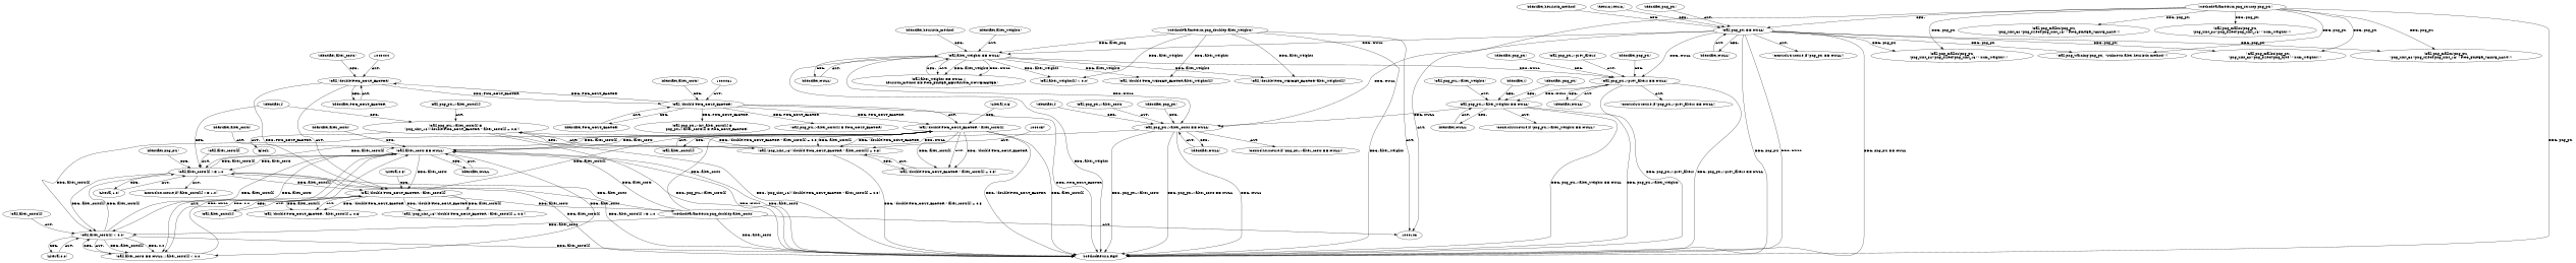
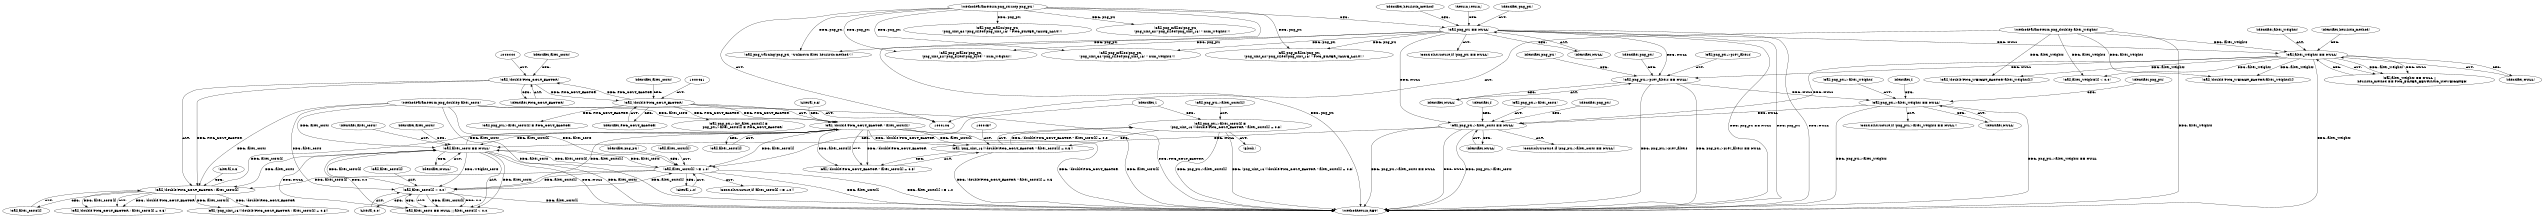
  digraph {
    n1 [label="(Call,png_ptr->filter_costs[i] =\n            (png_uint_16)((double)PNG_COST_FACTOR * filter_costs[i] + 0.5))"]
    n2 [label="(Call,(png_uint_16)((double)PNG_COST_FACTOR * filter_costs[i] + 0.5))"]
    n3 [label="(Block,)"]
    n4 [label="(MethodReturn,RET)"]
    n5 [label="(Call,(double)PNG_COST_FACTOR * filter_costs[i] + 0.5)"]
    n6 [label="(Call,(double)PNG_COST_FACTOR * filter_costs[i])"]
    n7 [label="(Call,filter_costs == NULL)"]
    n8 [label="(Call,filter_costs[i] >= 1.0)"]
    n9 [label="(Call,filter_costs[i] < 0.0)"]
    n10 [label="(Call,filter_costs[i])"]
    n11 [label="(Call,(double)PNG_COST_FACTOR / filter_costs[i])"]
    n12 [label="(Call,filter_costs == NULL || filter_costs[i] < 0.0)"]
    n13 [label="(Identifier,NULL)"]
    n14 [label="(Literal,1.0)"]
    n15 [label="(ControlStructure,if (filter_costs[i] >= 1.0))"]
    n16 [label="(Literal,0.0)"]
    n17 [label="(Call,(double)PNG_COST_FACTOR)"]
    n18 [label="(Call,(double)PNG_COST_FACTOR)"]
    n19 [label="(Identifier,PNG_COST_FACTOR)"]
    n20 [label="(Call,png_ptr->inv_filter_costs[i] =\n         png_ptr->filter_costs[i] = PNG_COST_FACTOR)"]
    n21 [label="(Call,png_ptr->filter_costs[i] = PNG_COST_FACTOR)"]
    n22 [label="(Identifier,PNG_COST_FACTOR)"]
    n23 [label="(Call,filter_costs[i])"]
    n24 [label="(Call,(double)PNG_COST_FACTOR / filter_costs[i] + 0.5)"]
    n25 [label="(Call,(png_uint_16)((double)PNG_COST_FACTOR / filter_costs[i] + 0.5))"]
    n26 [label="(MethodParameterIn,png_doublep filter_costs)"]
    1000103
    n28 [label="(Call,png_ptr->filter_costs == NULL)"]
    n29 [label="(Identifier,NULL)"]
    n30 [label="(ControlStructure,if (png_ptr->filter_costs == NULL))"]
    n31 [label="(Call,png_ptr == NULL)"]
    n32 [label="(Call,png_ptr->prev_filters == NULL)"]
    n33 [label="(Call,filter_weights == NULL)"]
    n34 [label="(Call,png_warning(png_ptr, \"Unknown filter heuristic method\"))"]
    n35 [label="(Call,png_malloc(png_ptr,\n            (png_uint_32)(png_sizeof(png_byte) * num_weights)))"]
    n36 [label="(ControlStructure,if (png_ptr == NULL))"]
    n37 [label="(Call,png_malloc(png_ptr,\n            (png_uint_32)(png_sizeof(png_uint_16) * num_weights)))"]
    n38 [label="(Call,png_malloc(png_ptr,\n         (png_uint_32)(png_sizeof(png_uint_16) * PNG_FILTER_VALUE_LAST)))"]
    n39 [label="(Identifier,NULL)"]
    n40 [label="(Call,png_ptr->filter_weights == NULL)"]
-   n41 [label="(ControlStructure,if (png_ptr->prev_filters == NULL))"]
    n42 [label="(Identifier,NULL)"]
    n43 [label="(Call,filter_weights == NULL ||\n      heuristic_method == PNG_FILTER_HEURISTIC_UNWEIGHTED)"]
    n44 [label="(Call,(double)PNG_WEIGHT_FACTOR*filter_weights[i])"]
    n45 [label="(Call,filter_weights[i] < 0.0)"]
    n46 [label="(Call,(double)PNG_WEIGHT_FACTOR/filter_weights[i])"]
    n47 [label="(Identifier,NULL)"]
    n48 [label="(MethodParameterIn,png_structp png_ptr)"]
    n49 [label="(Call,png_malloc(png_ptr,\n         (png_uint_32)(png_sizeof(png_uint_16) * PNG_FILTER_VALUE_LAST)))"]
    n50 [label="(Call,png_malloc(png_ptr,\n            (png_uint_32)(png_sizeof(png_uint_16) * num_weights)))"]
    n51 [label="(Identifier,NULL)"]
    n52 [label="(ControlStructure,if (png_ptr->filter_weights == NULL))"]
    n53 [label="(MethodParameterIn,png_doublep filter_weights)"]
    n54 [label="(Identifier,png_ptr)"]
    n55 [label="(Identifier,filter_costs)"]
    n56 [label="(Identifier,heuristic_method)"]
    n57 [label="(Call,png_ptr->filter_weights)"]
    n58 [label="(Identifier,heuristic_method)"]
    n59 [label="(Literal,0.5)"]
    n60 [label="(Call,png_ptr->filter_costs[i])"]
    n61 [label="(Literal,0.5)"]
    n62 [label="(Identifier,filter_costs)"]
    n63 [label="(Identifier,png_ptr)"]
    n64 [label="(Identifier,filter_costs)"]
    n65 [label="(Return,return;)"]
    n66 [label="(Identifier,i)"]
    n67 [label="(Identifier,png_ptr)"]
    n68 [label="(Identifier,i)"]
    n69 [label="(Identifier,png_ptr)"]
    n70 [label="(Identifier,png_ptr)"]
    n71 [label="(Identifier,filter_costs)"]
    n72 [label="(Call,png_ptr->filter_costs)"]
    n73 [label="(Identifier,filter_weights)"]
    n74 [label="(Call,filter_costs[i])"]
    n75 [label="(Identifier,png_ptr)"]
    n76 [label="(Call,png_ptr->prev_filters)"]
    n77 [label="(Call,filter_costs[i])"]
    n78 [label="(Identifier,i)"]
    1000457
    1000461
    n81 [label=1040444]
    n1 -> n2 [label="CFG: "]
    n1 -> n3 [label="AST: "]
    n1 -> n4 [label="DDG: png_ptr->filter_costs[i]"]
    n1 -> n4 [label="DDG: (png_uint_16)((double)PNG_COST_FACTOR * filter_costs[i] + 0.5)"]
    n2 -> n1 [label="AST: "]
    n2 -> n1 [label="DDG: (double)PNG_COST_FACTOR * filter_costs[i] + 0.5"]
    n2 -> n4 [label="DDG: (double)PNG_COST_FACTOR * filter_costs[i] + 0.5"]
    n2 -> n5 [label="CFG: "]
    n5 -> n2 [label="AST: "]
    n6 -> n2 [label="DDG: (double)PNG_COST_FACTOR"]
    n6 -> n2 [label="DDG: filter_costs[i]"]
    n6 -> n4 [label="DDG: (double)PNG_COST_FACTOR"]
    n6 -> n4 [label="DDG: filter_costs[i]"]
    n6 -> n5 [label="AST: "]
    n6 -> n5 [label="DDG: (double)PNG_COST_FACTOR"]
    n6 -> n5 [label="DDG: filter_costs[i]"]
    n6 -> n7 [label="DDG: filter_costs[i]"]
    n6 -> n8 [label="DDG: filter_costs[i]"]
    n6 -> n9 [label="DDG: filter_costs[i]"]
    n6 -> n10 [label="CFG: "]
    n7 -> n4 [label="DDG: NULL"]
    n7 -> n4 [label="DDG: filter_costs"]
    n7 -> n6 [label="DDG: filter_costs"]
    n7 -> n8 [label="DDG: filter_costs"]
-   n7 -> n9 [label="DDG: filter_costs"]
+   n7 -> n9 [label="DDG: weights_costs"]
    n7 -> n11 [label="DDG: filter_costs"]
    n7 -> n12 [label="AST: "]
    n7 -> n12 [label="DDG: filter_costs"]
    n7 -> n12 [label="DDG: NULL"]
    n7 -> n13 [label="CFG: "]
    n8 -> n4 [label="DDG: filter_costs[i]"]
    n8 -> n4 [label="DDG: filter_costs[i] >= 1.0"]
    n8 -> n7 [label="DDG: filter_costs[i]"]
    n8 -> n9 [label="DDG: filter_costs[i]"]
    n8 -> n11 [label="DDG: filter_costs[i]"]
    n8 -> n14 [label="CFG: "]
    n8 -> n15 [label="AST: "]
    n9 -> n4 [label="DDG: filter_costs[i]"]
    n9 -> n7 [label="DDG: filter_costs[i]"]
    n9 -> n8 [label="DDG: filter_costs[i]"]
    n9 -> n12 [label="AST: "]
    n9 -> n12 [label="DDG: filter_costs[i]"]
    n9 -> n12 [label="DDG: 0.0"]
    n9 -> n16 [label="CFG: "]
    n10 -> n6 [label="AST: "]
    n11 -> n6 [label="DDG: filter_costs[i]"]
    n11 -> n23 [label="CFG: "]
    n11 -> n24 [label="AST: "]
    n11 -> n24 [label="DDG: (double)PNG_COST_FACTOR"]
    n11 -> n24 [label="DDG: filter_costs[i]"]
    n11 -> n25 [label="DDG: (double)PNG_COST_FACTOR"]
    n11 -> n25 [label="DDG: filter_costs[i]"]
    n12 -> n7 [label="DDG: 0.0"]
    n12 -> n9 [label="CFG: "]
    n13 -> n7 [label="AST: "]
    n14 -> n8 [label="AST: "]
    n16 -> n9 [label="AST: "]
    n17 -> n4 [label="DDG: PNG_COST_FACTOR"]
    n17 -> n6 [label="AST: "]
    n17 -> n6 [label="DDG: PNG_COST_FACTOR"]
    n17 -> n18 [label="DDG: PNG_COST_FACTOR"]
    n17 -> n19 [label="CFG: "]
    n17 -> n20 [label="DDG: PNG_COST_FACTOR"]
    n17 -> n21 [label="DDG: PNG_COST_FACTOR"]
    n18 -> n11 [label="AST: "]
    n18 -> n11 [label="DDG: PNG_COST_FACTOR"]
    n18 -> n17 [label="DDG: PNG_COST_FACTOR"]
    n18 -> n22 [label="CFG: "]
    n19 -> n17 [label="AST: "]
    n22 -> n18 [label="AST: "]
    n23 -> n11 [label="AST: "]
    n26 -> n4 [label="DDG: filter_costs"]
    n26 -> n6 [label="DDG: filter_costs"]
    n26 -> n7 [label="DDG: filter_costs"]
    n26 -> n8 [label="DDG: filter_costs"]
    n26 -> n9 [label="DDG: filter_costs"]
-   n11 -> n26 [label="DDG: filter_costs"]
+   n26 -> n11 [label="DDG: filter_costs"]
    n26 -> 1000103 [label="AST: "]
    n28 -> n4 [label="DDG: png_ptr->filter_costs == NULL"]
    n28 -> n4 [label="DDG: NULL"]
    n28 -> n4 [label="DDG: png_ptr->filter_costs"]
    n28 -> n7 [label="DDG: NULL"]
    n28 -> n29 [label="CFG: "]
    n28 -> n30 [label="AST: "]
    n29 -> n28 [label="AST: "]
    n31 -> n4 [label="DDG: NULL"]
    n31 -> n4 [label="DDG: png_ptr == NULL"]
    n31 -> n4 [label="DDG: png_ptr"]
    n31 -> n28 [label="DDG: NULL"]
    n31 -> n32 [label="DDG: NULL"]
    n31 -> n33 [label="DDG: NULL"]
    n31 -> n34 [label="DDG: png_ptr"]
    n31 -> n35 [label="DDG: png_ptr"]
    n31 -> n36 [label="AST: "]
    n31 -> n37 [label="DDG: png_ptr"]
    n31 -> n38 [label="DDG: png_ptr"]
    n31 -> n39 [label="CFG: "]
    n32 -> n4 [label="DDG: png_ptr->prev_filters == NULL"]
    n32 -> n4 [label="DDG: png_ptr->prev_filters"]
    n32 -> n40 [label="DDG: NULL"]
-   n32 -> n41 [label="AST: "]
    n32 -> n42 [label="CFG: "]
    n33 -> n4 [label="DDG: filter_weights"]
    n33 -> n28 [label="DDG: NULL"]
    n33 -> n32 [label="DDG: NULL"]
    n33 -> n43 [label="AST: "]
    n33 -> n43 [label="DDG: filter_weights"]
    n33 -> n43 [label="DDG: NULL"]
    n33 -> n44 [label="DDG: filter_weights"]
    n33 -> n45 [label="DDG: filter_weights"]
    n33 -> n46 [label="DDG: filter_weights"]
    n33 -> n47 [label="CFG: "]
    n39 -> n31 [label="AST: "]
    n40 -> n4 [label="DDG: png_ptr->filter_weights == NULL"]
    n40 -> n4 [label="DDG: png_ptr->filter_weights"]
    n40 -> n28 [label="DDG: NULL"]
    n40 -> n51 [label="CFG: "]
    n40 -> n52 [label="AST: "]
    n42 -> n32 [label="AST: "]
    n43 -> n33 [label="CFG: "]
    n47 -> n33 [label="AST: "]
    n48 -> n4 [label="DDG: png_ptr"]
    n48 -> 1000103 [label="AST: "]
    n48 -> n31 [label="CFG: "]
    n48 -> n34 [label="DDG: png_ptr"]
    n48 -> n35 [label="DDG: png_ptr"]
    n48 -> n37 [label="DDG: png_ptr"]
    n48 -> n38 [label="DDG: png_ptr"]
    n48 -> n49 [label="DDG: png_ptr"]
    n48 -> n50 [label="DDG: png_ptr"]
    n51 -> n40 [label="AST: "]
    n53 -> n4 [label="DDG: filter_weights"]
    n53 -> 1000103 [label="AST: "]
-   n53 -> n33 [label="DDG: filter_png"]
+   n53 -> n33 [label="DDG: filter_weights"]
    n53 -> n44 [label="DDG: filter_weights"]
    n53 -> n45 [label="DDG: filter_weights"]
    n53 -> n46 [label="DDG: filter_weights"]
    n54 -> n8 [label="CFG: "]
    n55 -> n7 [label="AST: "]
    n56 -> n31 [label="CFG: "]
    n57 -> n40 [label="AST: "]
    n58 -> n33 [label="CFG: "]
    n59 -> n6 [label="CFG: "]
    n60 -> n1 [label="AST: "]
    n61 -> n11 [label="CFG: "]
    n62 -> n18 [label="CFG: "]
    n63 -> n32 [label="CFG: "]
    n64 -> n7 [label="CFG: "]
    n65 -> n31 [label="CFG: "]
    n66 -> n40 [label="CFG: "]
    n67 -> n28 [label="CFG: "]
    n68 -> n28 [label="CFG: "]
    n69 -> n40 [label="CFG: "]
    n70 -> n32 [label="CFG: "]
    n71 -> n17 [label="CFG: "]
    n72 -> n28 [label="AST: "]
    n73 -> n33 [label="AST: "]
    n74 -> n9 [label="AST: "]
    n75 -> n31 [label="AST: "]
    n76 -> n32 [label="AST: "]
    n77 -> n8 [label="AST: "]
    n78 -> n1 [label="CFG: "]
    n78 -> n8 [label="CFG: "]
    1000457 -> n2 [label="AST: "]
    1000461 -> n17 [label="AST: "]
    n81 -> n18 [label="AST: "]
  }
